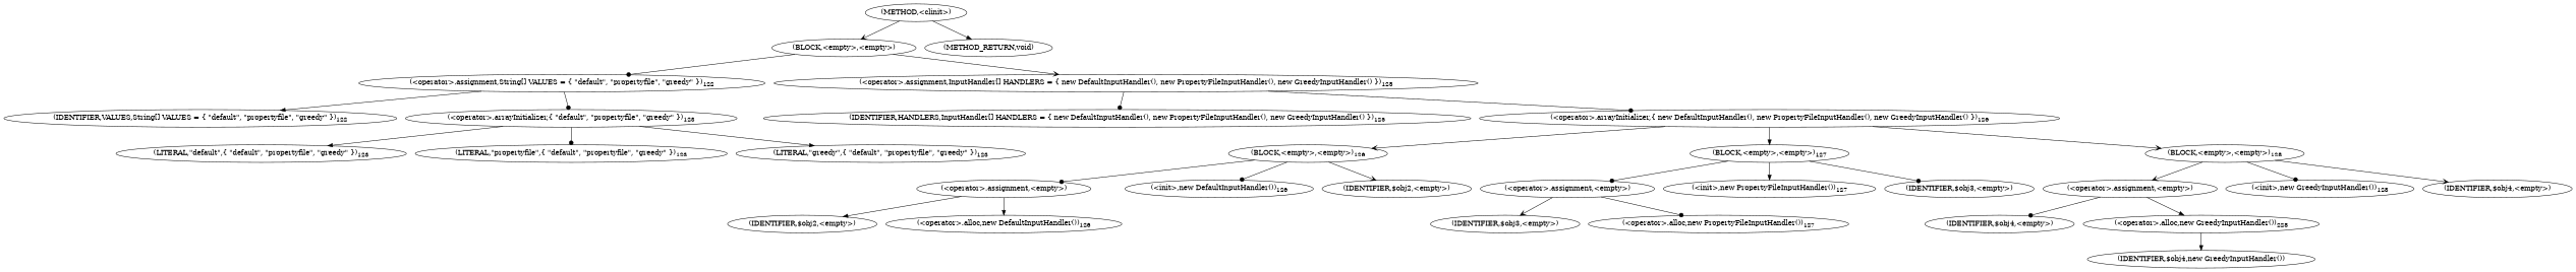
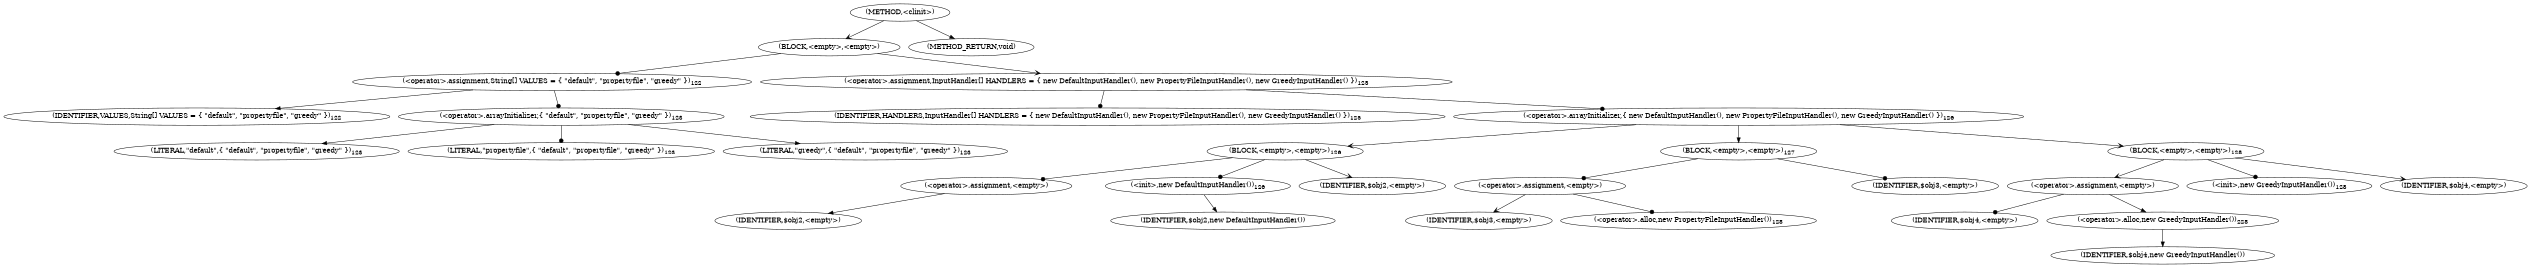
  digraph {
    edge [arrowhead=dot]
    n1 [label=<(METHOD,&lt;clinit&gt;)>]
    n2 [label=<(BLOCK,&lt;empty&gt;,&lt;empty&gt;)>]
    n3 [label=<(METHOD_RETURN,void)>]
    n4 [label=<(&lt;operator&gt;.assignment,String[] VALUES = { &quot;default&quot;, &quot;propertyfile&quot;, &quot;greedy&quot; })<SUB>122</SUB>>]
    n5 [label=<(&lt;operator&gt;.assignment,InputHandler[] HANDLERS = { new DefaultInputHandler(), new PropertyFileInputHandler(), new GreedyInputHandler() })<SUB>125</SUB>>]
    n6 [label=<(IDENTIFIER,VALUES,String[] VALUES = { &quot;default&quot;, &quot;propertyfile&quot;, &quot;greedy&quot; })<SUB>122</SUB>>]
    n7 [label=<(&lt;operator&gt;.arrayInitializer,{ &quot;default&quot;, &quot;propertyfile&quot;, &quot;greedy&quot; })<SUB>123</SUB>>]
    n8 [label=<(IDENTIFIER,HANDLERS,InputHandler[] HANDLERS = { new DefaultInputHandler(), new PropertyFileInputHandler(), new GreedyInputHandler() })<SUB>125</SUB>>]
    n9 [label=<(&lt;operator&gt;.arrayInitializer,{ new DefaultInputHandler(), new PropertyFileInputHandler(), new GreedyInputHandler() })<SUB>126</SUB>>]
    n10 [label=<(LITERAL,&quot;default&quot;,{ &quot;default&quot;, &quot;propertyfile&quot;, &quot;greedy&quot; })<SUB>123</SUB>>]
    n11 [label=<(LITERAL,&quot;propertyfile&quot;,{ &quot;default&quot;, &quot;propertyfile&quot;, &quot;greedy&quot; })<SUB>123</SUB>>]
    n12 [label=<(LITERAL,&quot;greedy&quot;,{ &quot;default&quot;, &quot;propertyfile&quot;, &quot;greedy&quot; })<SUB>123</SUB>>]
    n13 [label=<(BLOCK,&lt;empty&gt;,&lt;empty&gt;)<SUB>126</SUB>>]
    n14 [label=<(BLOCK,&lt;empty&gt;,&lt;empty&gt;)<SUB>127</SUB>>]
    n15 [label=<(BLOCK,&lt;empty&gt;,&lt;empty&gt;)<SUB>128</SUB>>]
    n16 [label=<(&lt;operator&gt;.assignment,&lt;empty&gt;)>]
    n17 [label=<(&lt;init&gt;,new DefaultInputHandler())<SUB>126</SUB>>]
    n18 [label=<(IDENTIFIER,$obj2,&lt;empty&gt;)>]
    n19 [label=<(&lt;operator&gt;.assignment,&lt;empty&gt;)>]
-   n20 [label=<(&lt;init&gt;,new PropertyFileInputHandler())<SUB>127</SUB>>]
    n21 [label=<(IDENTIFIER,$obj3,&lt;empty&gt;)>]
    n22 [label=<(&lt;operator&gt;.assignment,&lt;empty&gt;)>]
    n23 [label=<(&lt;init&gt;,new GreedyInputHandler())<SUB>128</SUB>>]
    n24 [label=<(IDENTIFIER,$obj4,&lt;empty&gt;)>]
    n25 [label=<(IDENTIFIER,$obj2,&lt;empty&gt;)>]
-   n26 [label=<(&lt;operator&gt;.alloc,new DefaultInputHandler())<SUB>126</SUB>>]
+   n27 [label=<(IDENTIFIER,$obj2,new DefaultInputHandler())>]
    n28 [label=<(IDENTIFIER,$obj3,&lt;empty&gt;)>]
-   n29 [label=<(&lt;operator&gt;.alloc,new PropertyFileInputHandler())<SUB>127</SUB>>]
+   n29 [label=<(&lt;operator&gt;.alloc,new PropertyFileInputHandler())<SUB>128</SUB>>]
    n30 [label=<(IDENTIFIER,$obj4,&lt;empty&gt;)>]
    n31 [label=<(&lt;operator&gt;.alloc,new GreedyInputHandler())<SUB>228</SUB>>]
    n32 [label=<(IDENTIFIER,$obj4,new GreedyInputHandler())>]
    n1 -> n2 [arrowhead=vee]
    n1 -> n3 [arrowhead=normal]
    n2 -> n4
    n2 -> n5 [arrowhead=vee]
    n4 -> n6 [arrowhead=normal]
    n4 -> n7
    n5 -> n8
    n5 -> n9
    n7 -> n10 [arrowhead=normal]
    n7 -> n11
    n7 -> n12 [arrowhead=normal]
    n9 -> n13 [arrowhead=vee]
    n9 -> n14 [arrowhead=normal]
    n9 -> n15 [arrowhead=vee]
    n13 -> n16
    n13 -> n17
    n13 -> n18 [arrowhead=vee]
    n14 -> n19
-   n14 -> n20 [arrowhead=normal]
    n14 -> n21
    n15 -> n22 [arrowhead=vee]
    n15 -> n23
    n15 -> n24 [arrowhead=vee]
    n16 -> n25 [arrowhead=normal]
-   n16 -> n26 [arrowhead=normal]
+   n17 -> n27 [arrowhead=normal]
    n19 -> n28 [arrowhead=vee]
    n19 -> n29
    n22 -> n30
    n22 -> n31 [arrowhead=normal]
    n31 -> n32 [arrowhead=normal]
  }
